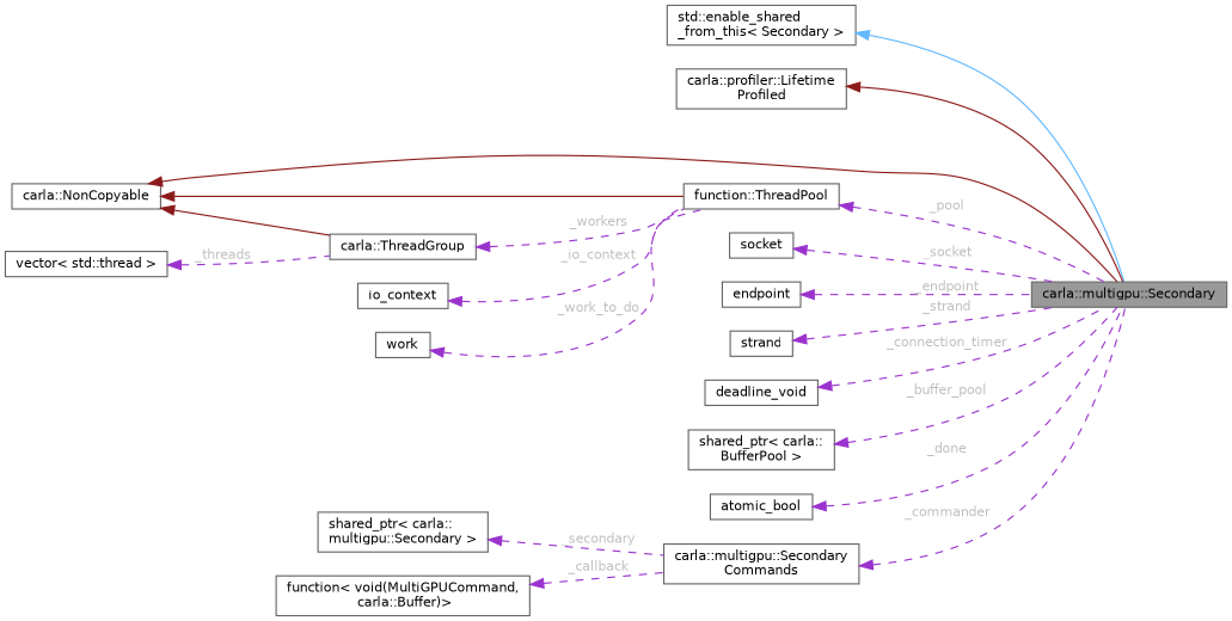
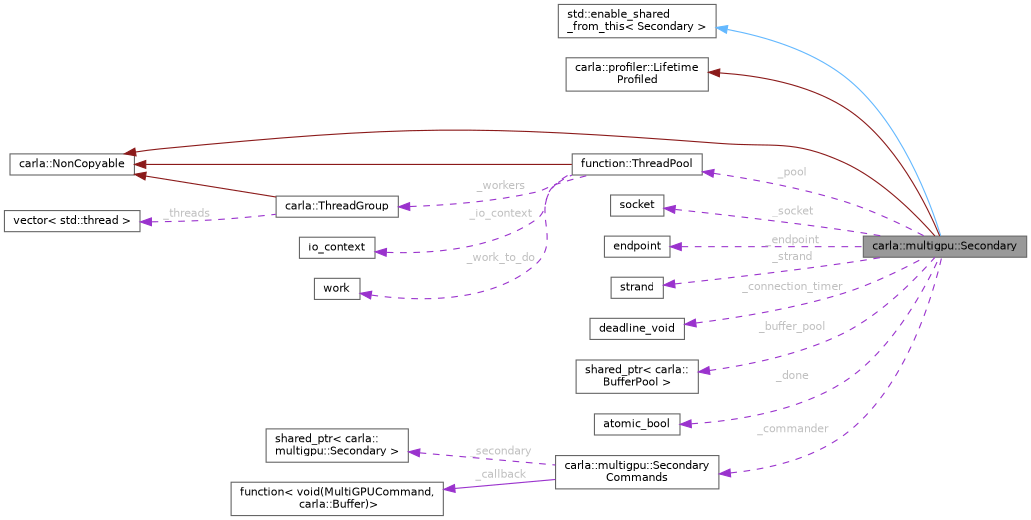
  digraph {
    rankdir=LR
    node [color=gray40 fillcolor=white fontname=Helvetica fontsize=10 shape=box style=filled]
    edge [color=darkorchid3 dir=back fontname=Helvetica fontsize=10 labelfontname=Helvetica labelfontsize=10 style=dashed fontcolor=grey]
    n1 [fillcolor=grey60 fontcolor=black height=0.2 label="carla::multigpu::Secondary" width=0.4]
    n2 [height=0.2 label="std::enable_shared\l_from_this\< Secondary \>" width=0.4]
    n3 [height=0.2 label="carla::profiler::Lifetime\lProfiled" width=0.4]
    n4 [height=0.2 label="carla::NonCopyable" width=0.4]
    n5 [height=0.2 label="function::ThreadPool" width=0.4]
    n6 [height=0.2 label="carla::ThreadGroup" width=0.4]
    n7 [height=0.2 label=io_context width=0.4]
    n8 [height=0.2 label=work width=0.4]
    n9 [height=0.2 label="vector\< std::thread \>" width=0.4]
    n10 [height=0.2 label=socket width=0.4]
    n11 [height=0.2 label=endpoint width=0.4]
    n12 [height=0.2 label=strand width=0.4]
    n13 [height=0.2 label=deadline_void width=0.4]
    n14 [height=0.2 label="shared_ptr\< carla::\lBufferPool \>" width=0.4]
    n15 [height=0.2 label=atomic_bool width=0.4]
    n16 [height=0.2 label="carla::multigpu::Secondary\lCommands" width=0.4]
    n17 [height=0.2 label="shared_ptr\< carla::\lmultigpu::Secondary \>" width=0.4]
    n18 [height=0.2 label="function\< void(MultiGPUCommand,\l carla::Buffer)\>" width=0.4]
    n2 -> n1 [color=steelblue1 style=solid fontcolor=""]
    n3 -> n1 [color=firebrick4 style=solid fontcolor=""]
    n4 -> n1 [color=firebrick4 style=solid fontcolor=""]
    n4 -> n5 [color=firebrick4 style=solid fontcolor=""]
    n4 -> n6 [color=firebrick4 style=solid fontcolor=""]
    n5 -> n1 [label=" _pool"]
    n6 -> n5 [label=" _workers"]
    n7 -> n5 [label=" _io_context"]
    n8 -> n5 [label=" _work_to_do"]
    n9 -> n6 [label=" _threads"]
    n10 -> n1 [label=" _socket"]
    n11 -> n1 [label=" _endpoint"]
    n12 -> n1 [label=" _strand"]
    n13 -> n1 [label=" _connection_timer"]
    n14 -> n1 [label=" _buffer_pool"]
    n15 -> n1 [label=" _done"]
    n16 -> n1 [label=" _commander"]
    n17 -> n16 [label=" _secondary"]
-   n18 -> n16 [label=" _callback"]
+   n18 -> n16 [label=" _callback" style=solid]
  }
